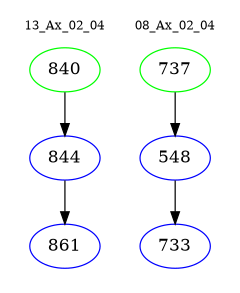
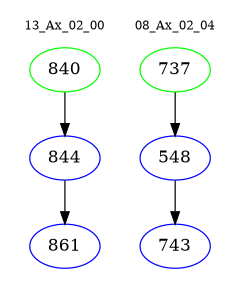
  digraph {
    node [color=blue]
    edge [color=black]
    n1 [color=green label=840]
    n2 [label=844]
    n3 [label=861]
    n4 [color=green label=737]
    n5 [label=548]
-   n6 [label=733]
+   n6 [label=743]
    subgraph cluster_1 {
      color=white
      fontsize=10
-     label="13_Ax_02_04"
+     label="13_Ax_02_00"
      n1
      n2
      n3
    }
    subgraph cluster_2 {
      color=white
      fontsize=10
      label="08_Ax_02_04"
      n4
      n5
      n6
    }
    n1 -> n2
    n2 -> n3
    n4 -> n5
    n5 -> n6
  }
